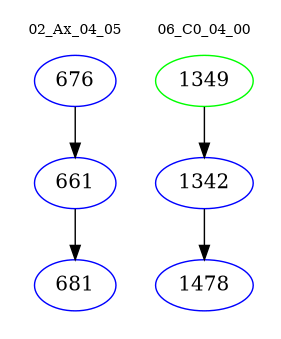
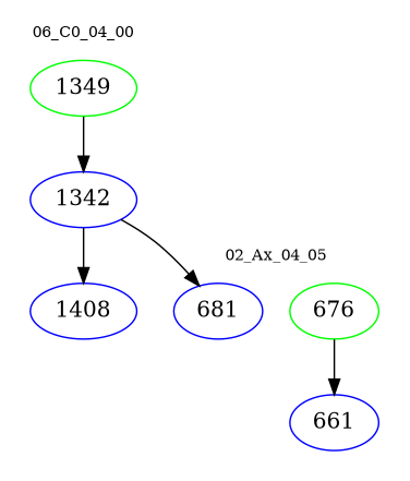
  digraph {
    fontname="DejaVu Serif"
    node [color=blue fontname="DejaVu Serif"]
    edge [color=black fontname="DejaVu Serif"]
-   n1 [label=676]
+   n1 [color=green label=676]
    n2 [label=661]
    n3 [label=681]
    n4 [color=green label=1349]
    n5 [label=1342]
-   n6 [label=1478]
+   n6 [label=1408]
    subgraph cluster_1 {
      color=white
      fontsize=10
      label="02_Ax_04_05"
      n1
      n2
      n3
    }
    subgraph cluster_2 {
      color=white
      fontsize=10
      label="06_C0_04_00"
      n4
      n5
      n6
    }
    n1 -> n2
-   n2 -> n3
+   n5 -> n3
    n4 -> n5
    n5 -> n6
  }
